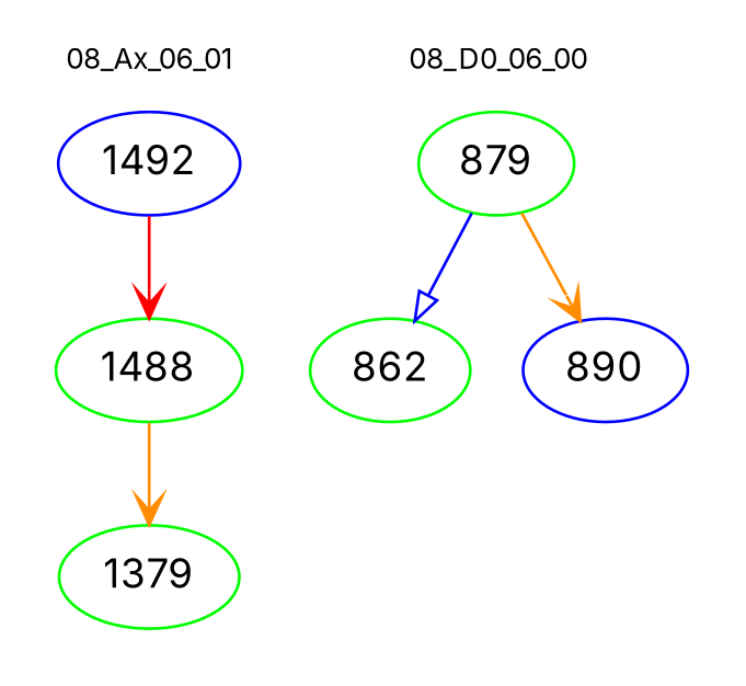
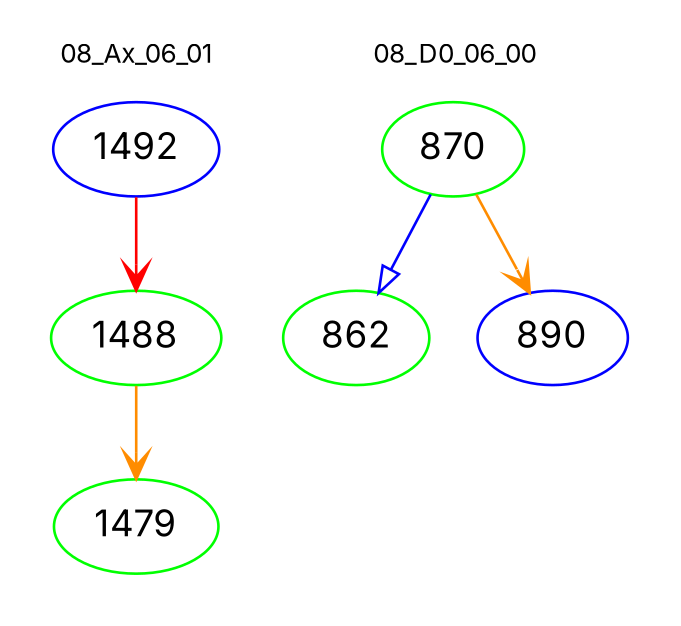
  digraph {
    fontname=Inter
    node [color=green fontname=Inter]
    edge [arrowhead=vee color=darkorange fontname=Inter]
    n1 [label=1488]
-   n2 [label=1379]
+   n2 [label=1479]
    n3 [color=blue label=1492]
-   n4 [label=879]
+   n4 [label=870]
    n5 [label=862]
    n6 [color=blue label=890]
    subgraph cluster_1 {
      color=white
      fontsize=10
      label="08_Ax_06_01"
      n1
      n2
      n3
    }
    subgraph cluster_2 {
      color=white
      fontsize=10
      label="08_D0_06_00"
      n4
      n5
      n6
    }
    n1 -> n2
    n3 -> n1 [color=red]
    n4 -> n5 [arrowhead=onormal color=blue]
    n4 -> n6
  }
